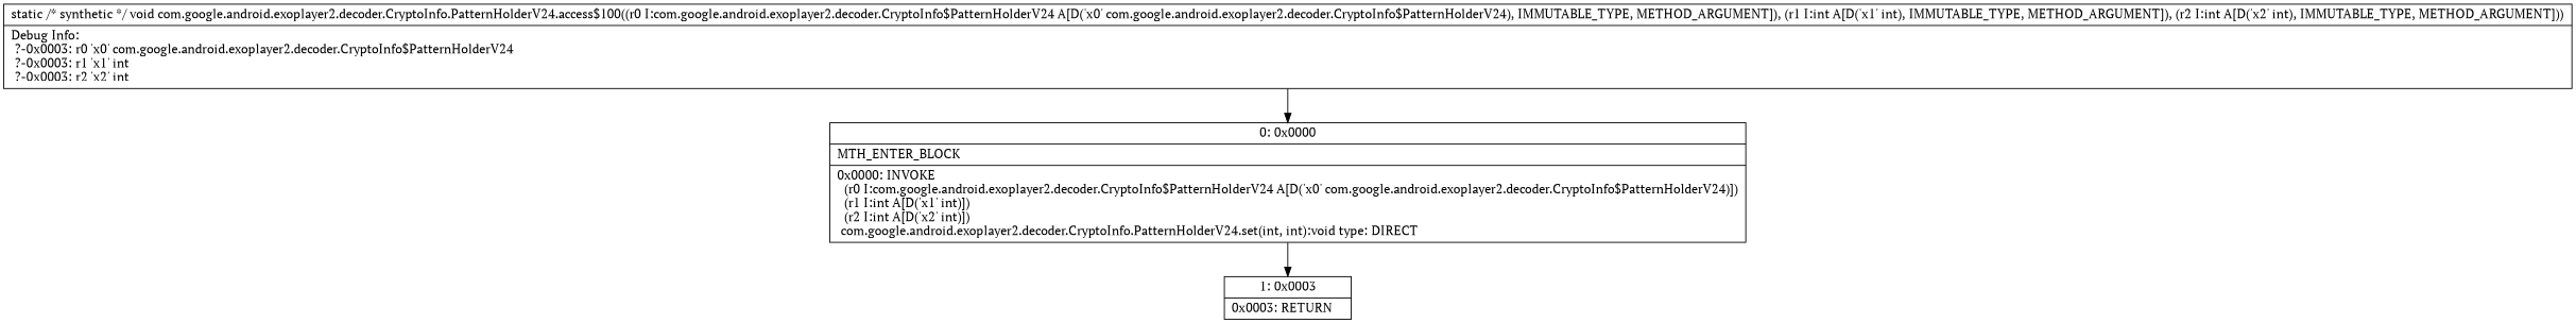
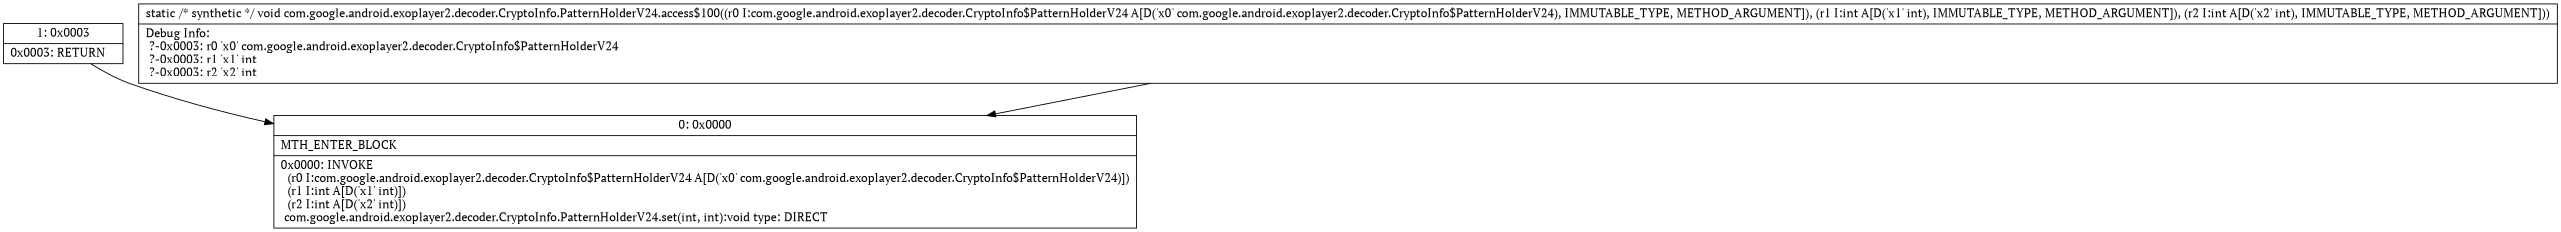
  digraph {
    fontname="PT Serif"
    node [shape=record fontname="PT Serif"]
    edge [fontname="PT Serif"]
    n1 [label="{0\:\ 0x0000|MTH_ENTER_BLOCK\l|0x0000: INVOKE  \l  (r0 I:com.google.android.exoplayer2.decoder.CryptoInfo$PatternHolderV24 A[D('x0' com.google.android.exoplayer2.decoder.CryptoInfo$PatternHolderV24)])\l  (r1 I:int A[D('x1' int)])\l  (r2 I:int A[D('x2' int)])\l com.google.android.exoplayer2.decoder.CryptoInfo.PatternHolderV24.set(int, int):void type: DIRECT \l}"]
    n2 [label="{1\:\ 0x0003|0x0003: RETURN   \l}"]
    n3 [label="{static \/* synthetic *\/ void com.google.android.exoplayer2.decoder.CryptoInfo.PatternHolderV24.access$100((r0 I:com.google.android.exoplayer2.decoder.CryptoInfo$PatternHolderV24 A[D('x0' com.google.android.exoplayer2.decoder.CryptoInfo$PatternHolderV24), IMMUTABLE_TYPE, METHOD_ARGUMENT]), (r1 I:int A[D('x1' int), IMMUTABLE_TYPE, METHOD_ARGUMENT]), (r2 I:int A[D('x2' int), IMMUTABLE_TYPE, METHOD_ARGUMENT]))  | Debug Info:\l  ?\-0x0003: r0 'x0' com.google.android.exoplayer2.decoder.CryptoInfo$PatternHolderV24\l  ?\-0x0003: r1 'x1' int\l  ?\-0x0003: r2 'x2' int\l}"]
-   n1 -> n2
+   n2 -> n1
    n3 -> n1
  }
